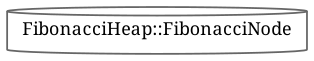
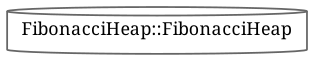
  digraph {
    rankdir=LR
    fontname="Noto Serif"
-   n1 [color=gray40 fillcolor=white fontname="Noto Serif" fontsize=10 height=0.2 label="FibonacciHeap::FibonacciNode" shape=cylinder style=filled width=0.4]
+   n1 [color=gray40 fillcolor=white fontname="Noto Serif" fontsize=10 height=0.2 label="FibonacciHeap::FibonacciHeap" shape=cylinder style=filled width=0.4]
  }
